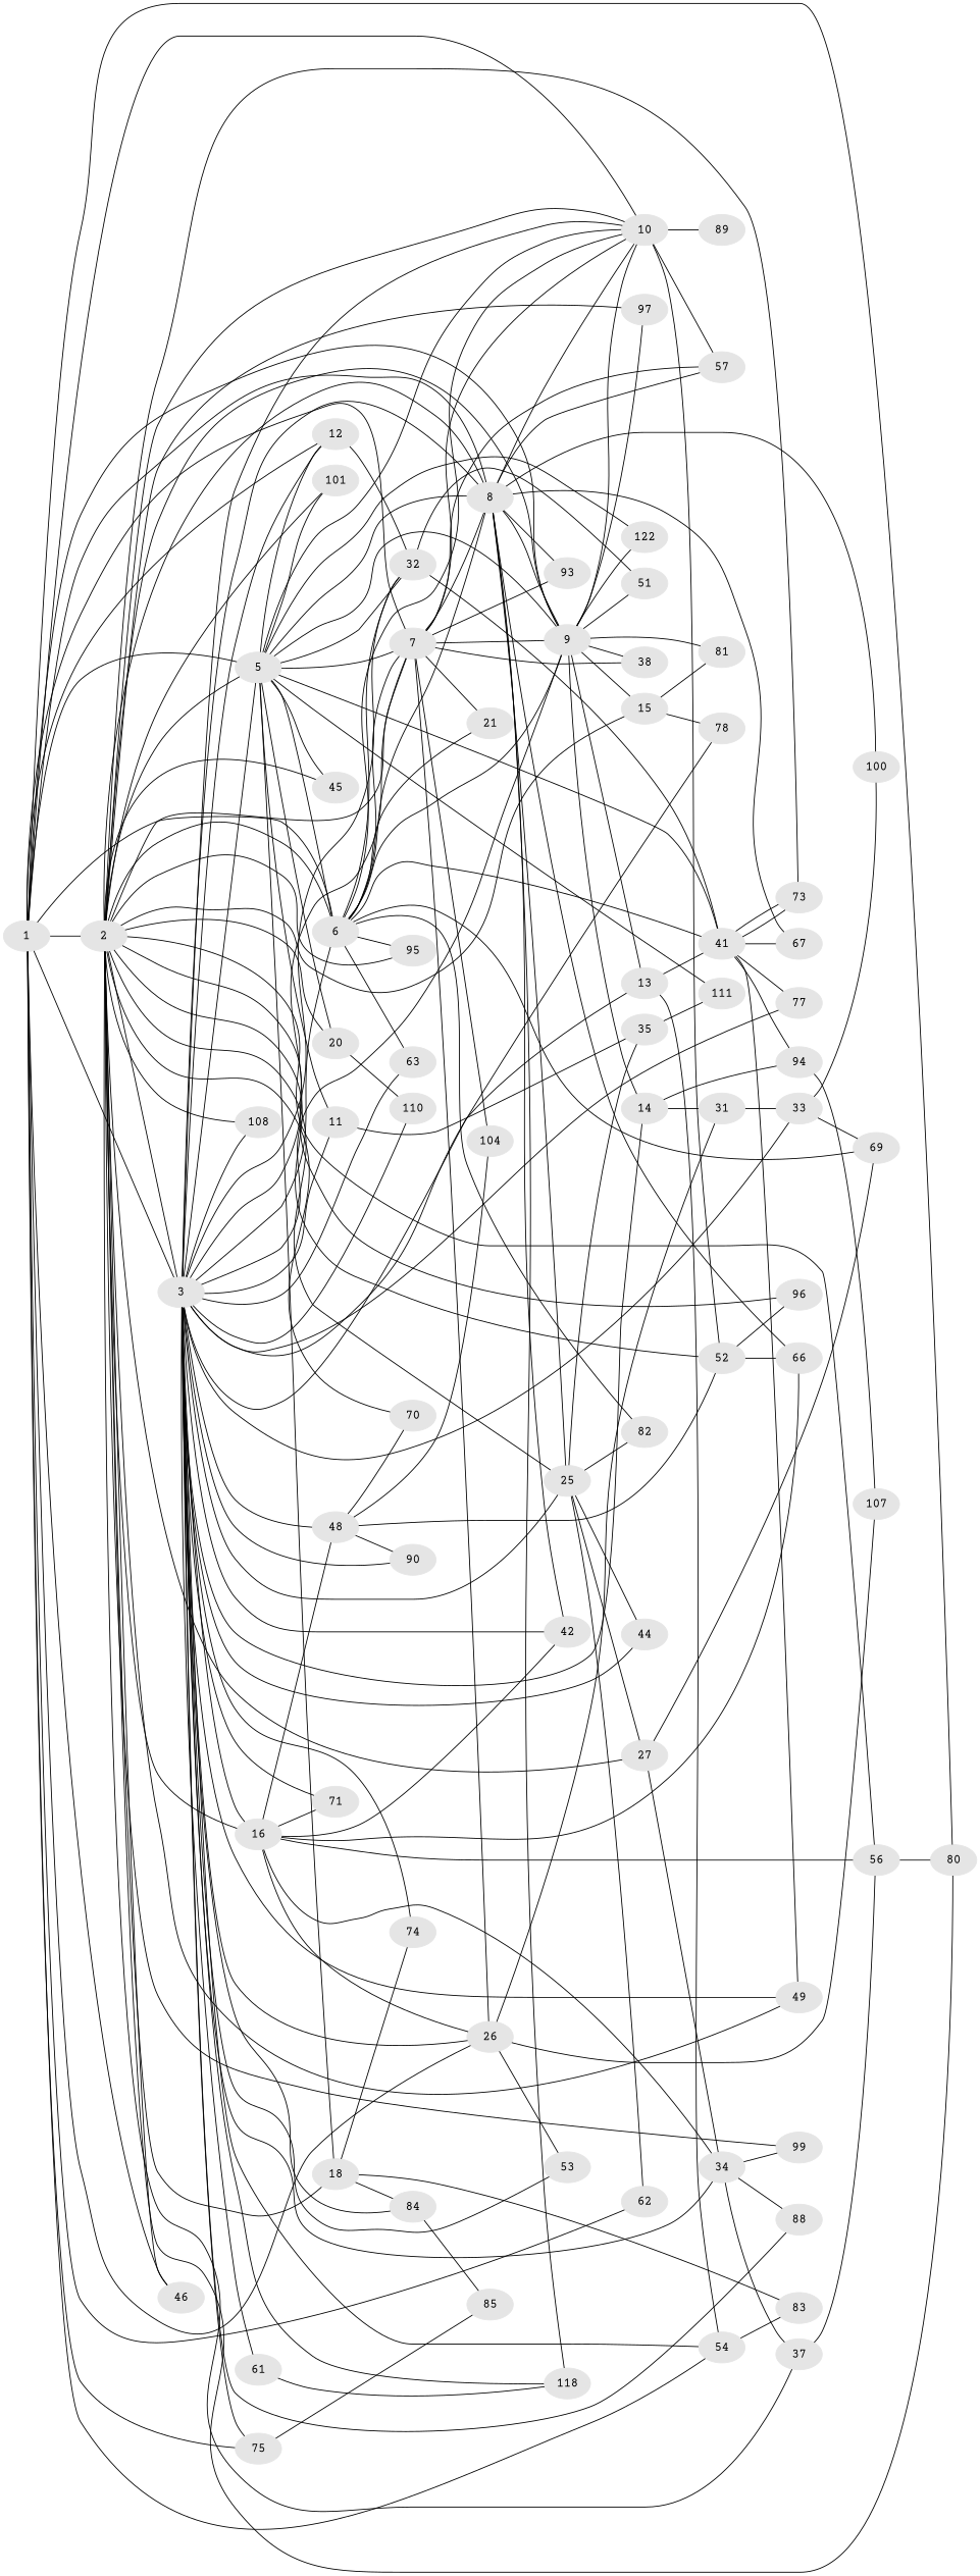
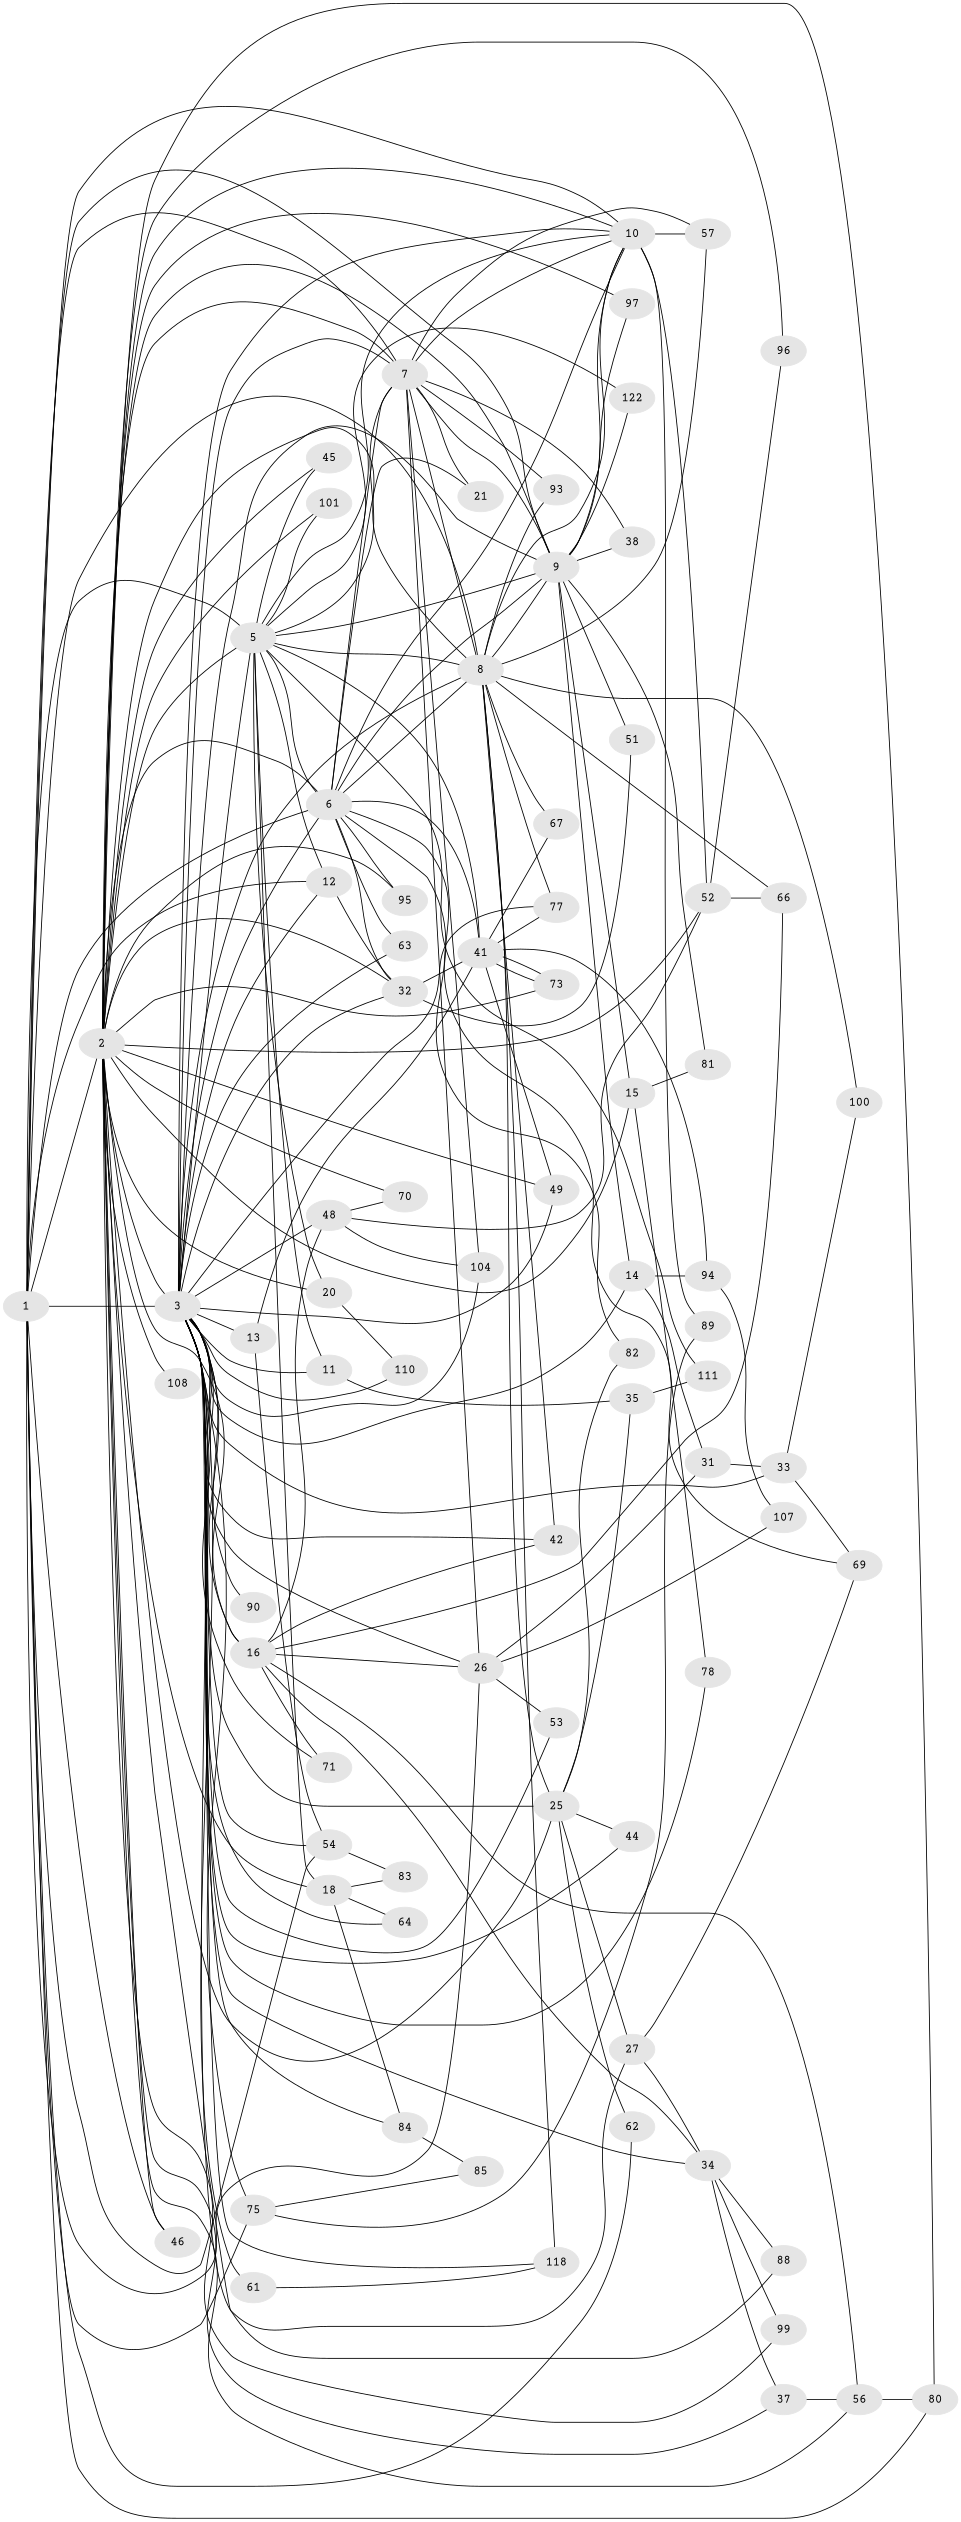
  graph {
    fontname="Courier Prime"
    rankdir=LR
    node [color=gray90 fontname="Courier Prime" style=filled]
    edge [fontname="Courier Prime"]
    1 [super="+68"]
    2 [super="+131+40+103+14+76+92+55"]
    3 [super="+128+4+17+60+64+29+24"]
    5
    6 [super="+36"]
    7 [super="+91+79"]
    8 [super="+58+30+120+114+22+50+47"]
    9
    10
    12 [super="+119"]
    26 [super="+28"]
    46
    54 [super="+112"]
    62
    75 [super="+86"]
    80
    37
    15
    16 [super="+98+23+65"]
    18
    20
    25
    27 [super="+102"]
    32 [super="+72"]
    45
    49 [super="+106"]
    52 [super="+87+59"]
    56
    70
    73 [super="+105"]
    95
    96
    97
    99
    101
    108
    11
    13
    n39 [label=14]
    33
    34 [super="+123"]
    42
    44
    48
    53
    61
    63
    71
-   74
+   74 [label=64]
    77
    78
    84
    88
    90
    110
    118 [super="+121"]
    41 [super="+116+127+124"]
    111
    122
    21
    69 [super="+109"]
    82
    38
    57
    93
    104
    66
    67
    100
    51
    81
    89
    31
    107
    83
    85
    35
    94
    1 -- 2
    1 -- 3 [weight=3]
    1 -- 5
    1 -- 6
    1 -- 7
    1 -- 8
    1 -- 9
    1 -- 10
    1 -- 12
    1 -- 26
    1 -- 46
    1 -- 54
    1 -- 62
    1 -- 75
    1 -- 80
    2 -- 3 [weight=4]
    2 -- 5
    2 -- 6 [weight=2]
    2 -- 7 [weight=2]
    2 -- 8 [weight=3]
    2 -- 9
    2 -- 10 [weight=2]
    2 -- 46
    2 -- 80
    2 -- 37
    2 -- 15
    2 -- 16 [weight=2]
    2 -- 18
    2 -- 20 [weight=2]
    2 -- 25
    2 -- 27
-   5 -- 32
+   2 -- 32
    2 -- 45
    2 -- 49
    2 -- 52
    2 -- 56
    2 -- 70
    2 -- 73
    2 -- 95
    2 -- 96
    2 -- 97
    2 -- 99
    2 -- 101
    2 -- 108
    3 -- 5 [weight=2]
    3 -- 6 [weight=2]
    3 -- 7 [weight=2]
    3 -- 8 [weight=6]
    3 -- 9 [weight=4]
    3 -- 10 [weight=2]
    3 -- 12
    3 -- 26
    3 -- 54
    3 -- 75 [weight=2]
    3 -- 16 [weight=2]
    3 -- 25 [weight=2]
    3 -- 32 [weight=2]
    3 -- 49
-   3 -- 108
+   3 -- 104
    3 -- 11
    3 -- 13
    3 -- n39
    3 -- 33
    3 -- 34
    3 -- 42
    3 -- 44
    3 -- 48
    3 -- 53
    3 -- 61 [weight=2]
    3 -- 63
    3 -- 71
    3 -- 74
    3 -- 77
    3 -- 78
    3 -- 84
    3 -- 88
    3 -- 90
    3 -- 110
    3 -- 118
    5 -- 6
    5 -- 7
    5 -- 8
    5 -- 9
    5 -- 10
    5 -- 12
    5 -- 18
    5 -- 20
    5 -- 45
    5 -- 101
    5 -- 11
    5 -- 41
    5 -- 111
    5 -- 122
    6 -- 7
    6 -- 8
    6 -- 9
    6 -- 10
    6 -- 32
    6 -- 95
    6 -- 63
    6 -- 41
    6 -- 21
    6 -- 69 [weight=2]
    6 -- 82
    7 -- 8
    7 -- 9
    7 -- 10
    7 -- 26
    7 -- 21
    7 -- 38
    7 -- 57
    7 -- 93
    7 -- 104
    8 -- 9
    8 -- 10 [weight=2]
    8 -- 25
    8 -- 42
+   8 -- 77
    8 -- 118
    8 -- 57
    8 -- 93
    8 -- 66
    8 -- 67
    8 -- 100
    9 -- 10
    9 -- 15
    9 -- 97
-   9 -- 13
    9 -- n39
    9 -- 122
    9 -- 38
    9 -- 51
    9 -- 81
    10 -- 52
    10 -- 57
    10 -- 89
    12 -- 32
    26 -- 53
    26 -- 31
    26 -- 107
    54 -- 83
+   75 -- 89
    75 -- 85
    37 -- 56
    15 -- 78
    15 -- 81
    16 -- 26
    16 -- 56
    16 -- 34
    16 -- 42
    16 -- 48
    16 -- 71
    16 -- 66
    18 -- 74
    18 -- 84
    18 -- 83
    20 -- 110
    25 -- 62
    25 -- 27
    25 -- 44
    25 -- 82
    25 -- 35
    27 -- 34 [weight=2]
    27 -- 69
    32 -- 41
    32 -- 51
    52 -- 96
    52 -- 66
    56 -- 80
    11 -- 35
    13 -- 54
    13 -- 41
    n39 -- 31
    n39 -- 94
    33 -- 69
    33 -- 100
    34 -- 37
    34 -- 99
    34 -- 88
    48 -- 52
    48 -- 70
-   48 -- 90
    48 -- 104
    61 -- 118
    84 -- 85
    41 -- 49
    41 -- 73
    41 -- 73
    41 -- 77
    41 -- 67
    41 -- 94
    31 -- 33
    35 -- 111
    94 -- 107
  }
